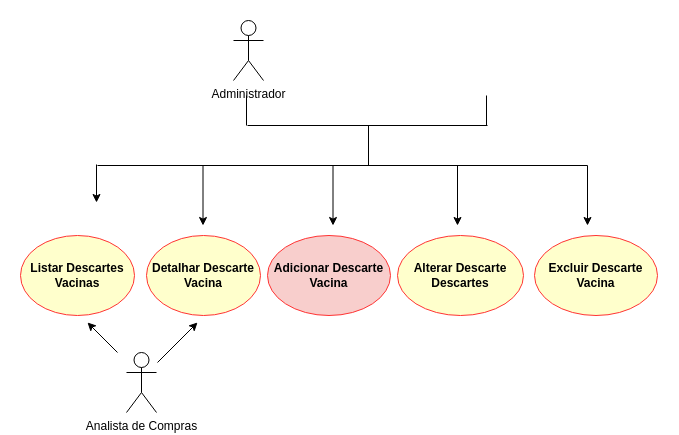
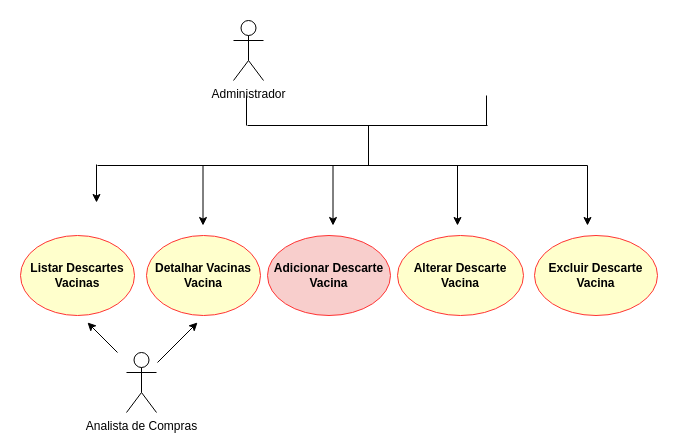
  <mxCell id="0" />
  <mxCell id="1" parent="0" />
  <mxCell id="2" value="Administrador" style="shape=umlActor;verticalLabelPosition=bottom;verticalAlign=top;html=1;outlineConnect=0;rounded=1;" parent="1" vertex="1"><mxGeometry x="233" y="20" width="30" height="60" as="geometry" /></mxCell>
  <mxCell id="3" value="Listar Descartes &lt;br&gt;Vacinas" style="ellipse;whiteSpace=wrap;html=1;verticalAlign=middle;fillColor=#FFFFCC;strokeColor=#FF3333;fontStyle=1;rounded=1;" parent="1" vertex="1"><mxGeometry x="20" y="235" width="114" height="80" as="geometry" /></mxCell>
- <mxCell id="4" value="Detalhar Descarte&lt;br&gt;Vacina" style="ellipse;whiteSpace=wrap;html=1;verticalAlign=middle;fillColor=#FFFFCC;strokeColor=#FF3333;fontStyle=1;rounded=1;" parent="1" vertex="1"><mxGeometry x="146" y="235" width="114" height="80" as="geometry" /></mxCell>
+ <mxCell id="4" value="Detalhar Vacinas&lt;br&gt;Vacina" style="ellipse;whiteSpace=wrap;html=1;verticalAlign=middle;fillColor=#FFFFCC;strokeColor=#FF3333;fontStyle=1;rounded=1;" parent="1" vertex="1"><mxGeometry x="146" y="235" width="114" height="80" as="geometry" /></mxCell>
  <mxCell id="5" value="Adicionar Descarte Vacina" style="ellipse;whiteSpace=wrap;html=1;verticalAlign=middle;fillColor=#f8cecc;strokeColor=#FF3333;fontStyle=1;rounded=1;" parent="1" vertex="1"><mxGeometry x="267" y="235" width="123" height="80" as="geometry" /></mxCell>
- <mxCell id="6" value="Alterar Descarte Descartes" style="ellipse;whiteSpace=wrap;html=1;verticalAlign=middle;fillColor=#FFFFCC;strokeColor=#FF3333;fontStyle=1;rounded=1;" parent="1" vertex="1"><mxGeometry x="397" y="235" width="126" height="80" as="geometry" /></mxCell>
+ <mxCell id="6" value="Alterar Descarte Vacina" style="ellipse;whiteSpace=wrap;html=1;verticalAlign=middle;fillColor=#FFFFCC;strokeColor=#FF3333;fontStyle=1;rounded=1;" parent="1" vertex="1"><mxGeometry x="397" y="235" width="126" height="80" as="geometry" /></mxCell>
  <mxCell id="7" value="Excluir Descarte Vacina" style="ellipse;whiteSpace=wrap;html=1;verticalAlign=middle;fillColor=#FFFFCC;strokeColor=#FF3333;fontStyle=1;rounded=1;" parent="1" vertex="1"><mxGeometry x="534" y="235" width="123" height="80" as="geometry" /></mxCell>
  <mxCell id="8" value="" style="endArrow=none;html=1;rounded=0;" parent="1" edge="1"><mxGeometry width="50" height="50" relative="1" as="geometry"><mxPoint x="97" y="165" as="sourcePoint" /><mxPoint x="587" y="165" as="targetPoint" /></mxGeometry></mxCell>
  <mxCell id="9" value="" style="endArrow=classic;html=1;rounded=0;" parent="1" edge="1"><mxGeometry width="50" height="50" relative="1" as="geometry"><mxPoint x="96" y="164" as="sourcePoint" /><mxPoint x="96" y="202" as="targetPoint" /></mxGeometry></mxCell>
  <mxCell id="10" value="" style="endArrow=classic;html=1;rounded=0;" parent="1" edge="1"><mxGeometry width="50" height="50" relative="1" as="geometry"><mxPoint x="202.5" y="165" as="sourcePoint" /><mxPoint x="202.5" y="225" as="targetPoint" /></mxGeometry></mxCell>
  <mxCell id="11" value="" style="endArrow=classic;html=1;rounded=0;" parent="1" edge="1"><mxGeometry width="50" height="50" relative="1" as="geometry"><mxPoint x="332.5" y="165" as="sourcePoint" /><mxPoint x="332.5" y="225" as="targetPoint" /></mxGeometry></mxCell>
  <mxCell id="12" value="" style="endArrow=classic;html=1;rounded=0;" parent="1" edge="1"><mxGeometry width="50" height="50" relative="1" as="geometry"><mxPoint x="457" y="165" as="sourcePoint" /><mxPoint x="457" y="225" as="targetPoint" /></mxGeometry></mxCell>
  <mxCell id="13" value="" style="endArrow=classic;html=1;rounded=0;" parent="1" edge="1"><mxGeometry width="50" height="50" relative="1" as="geometry"><mxPoint x="587" y="165" as="sourcePoint" /><mxPoint x="587" y="225" as="targetPoint" /></mxGeometry></mxCell>
  <mxCell id="14" value="" style="endArrow=none;html=1;rounded=0;" parent="1" edge="1"><mxGeometry width="50" height="50" relative="1" as="geometry"><mxPoint x="246" y="125" as="sourcePoint" /><mxPoint x="246" y="95" as="targetPoint" /></mxGeometry></mxCell>
  <mxCell id="15" value="" style="endArrow=none;html=1;rounded=0;" parent="1" edge="1"><mxGeometry width="50" height="50" relative="1" as="geometry"><mxPoint x="368" y="125" as="sourcePoint" /><mxPoint x="368" y="165" as="targetPoint" /></mxGeometry></mxCell>
  <mxCell id="16" value="" style="endArrow=none;html=1;rounded=0;" parent="1" edge="1"><mxGeometry width="50" height="50" relative="1" as="geometry"><mxPoint x="247" y="125" as="sourcePoint" /><mxPoint x="487" y="125" as="targetPoint" /></mxGeometry></mxCell>
  <mxCell id="17" value="" style="endArrow=none;html=1;rounded=0;" parent="1" edge="1"><mxGeometry width="50" height="50" relative="1" as="geometry"><mxPoint x="486" y="125" as="sourcePoint" /><mxPoint x="486" y="95" as="targetPoint" /></mxGeometry></mxCell>
  <mxCell id="18" value="Analista de Compras" style="shape=umlActor;verticalLabelPosition=bottom;verticalAlign=top;html=1;outlineConnect=0;rounded=1;" vertex="1" parent="1"><mxGeometry x="126" y="352" width="30" height="60" as="geometry" /></mxCell>
  <mxCell id="19" value="" style="endArrow=classic;html=1;rounded=0;" edge="1" parent="1"><mxGeometry width="50" height="50" relative="1" as="geometry"><mxPoint x="157" y="362" as="sourcePoint" /><mxPoint x="197" y="322" as="targetPoint" /></mxGeometry></mxCell>
  <mxCell id="20" value="" style="endArrow=classic;html=1;rounded=0;" edge="1" parent="1"><mxGeometry width="50" height="50" relative="1" as="geometry"><mxPoint x="117" y="352" as="sourcePoint" /><mxPoint x="87" y="322" as="targetPoint" /></mxGeometry></mxCell>
